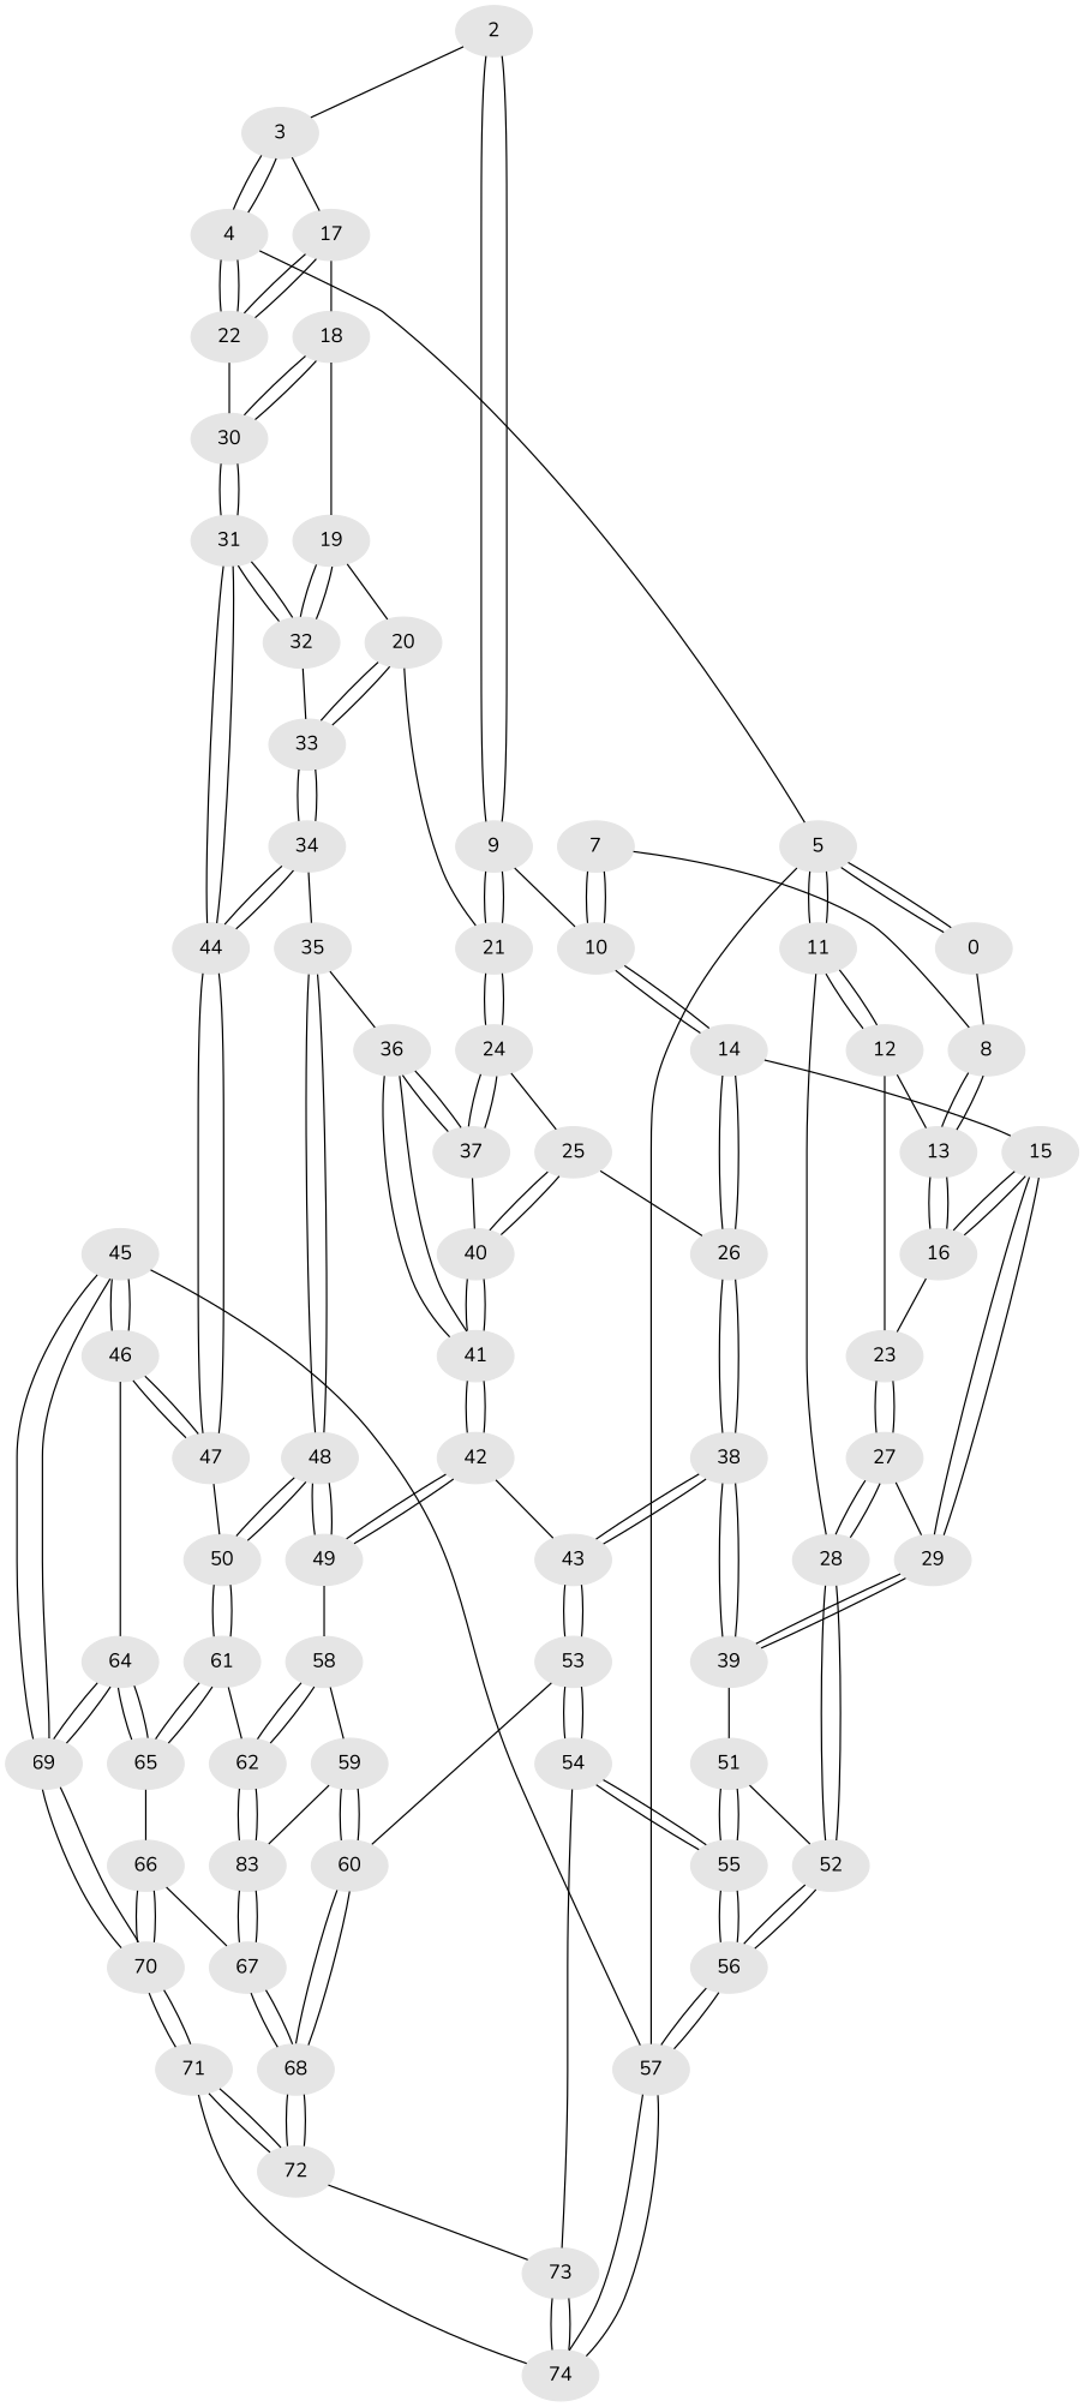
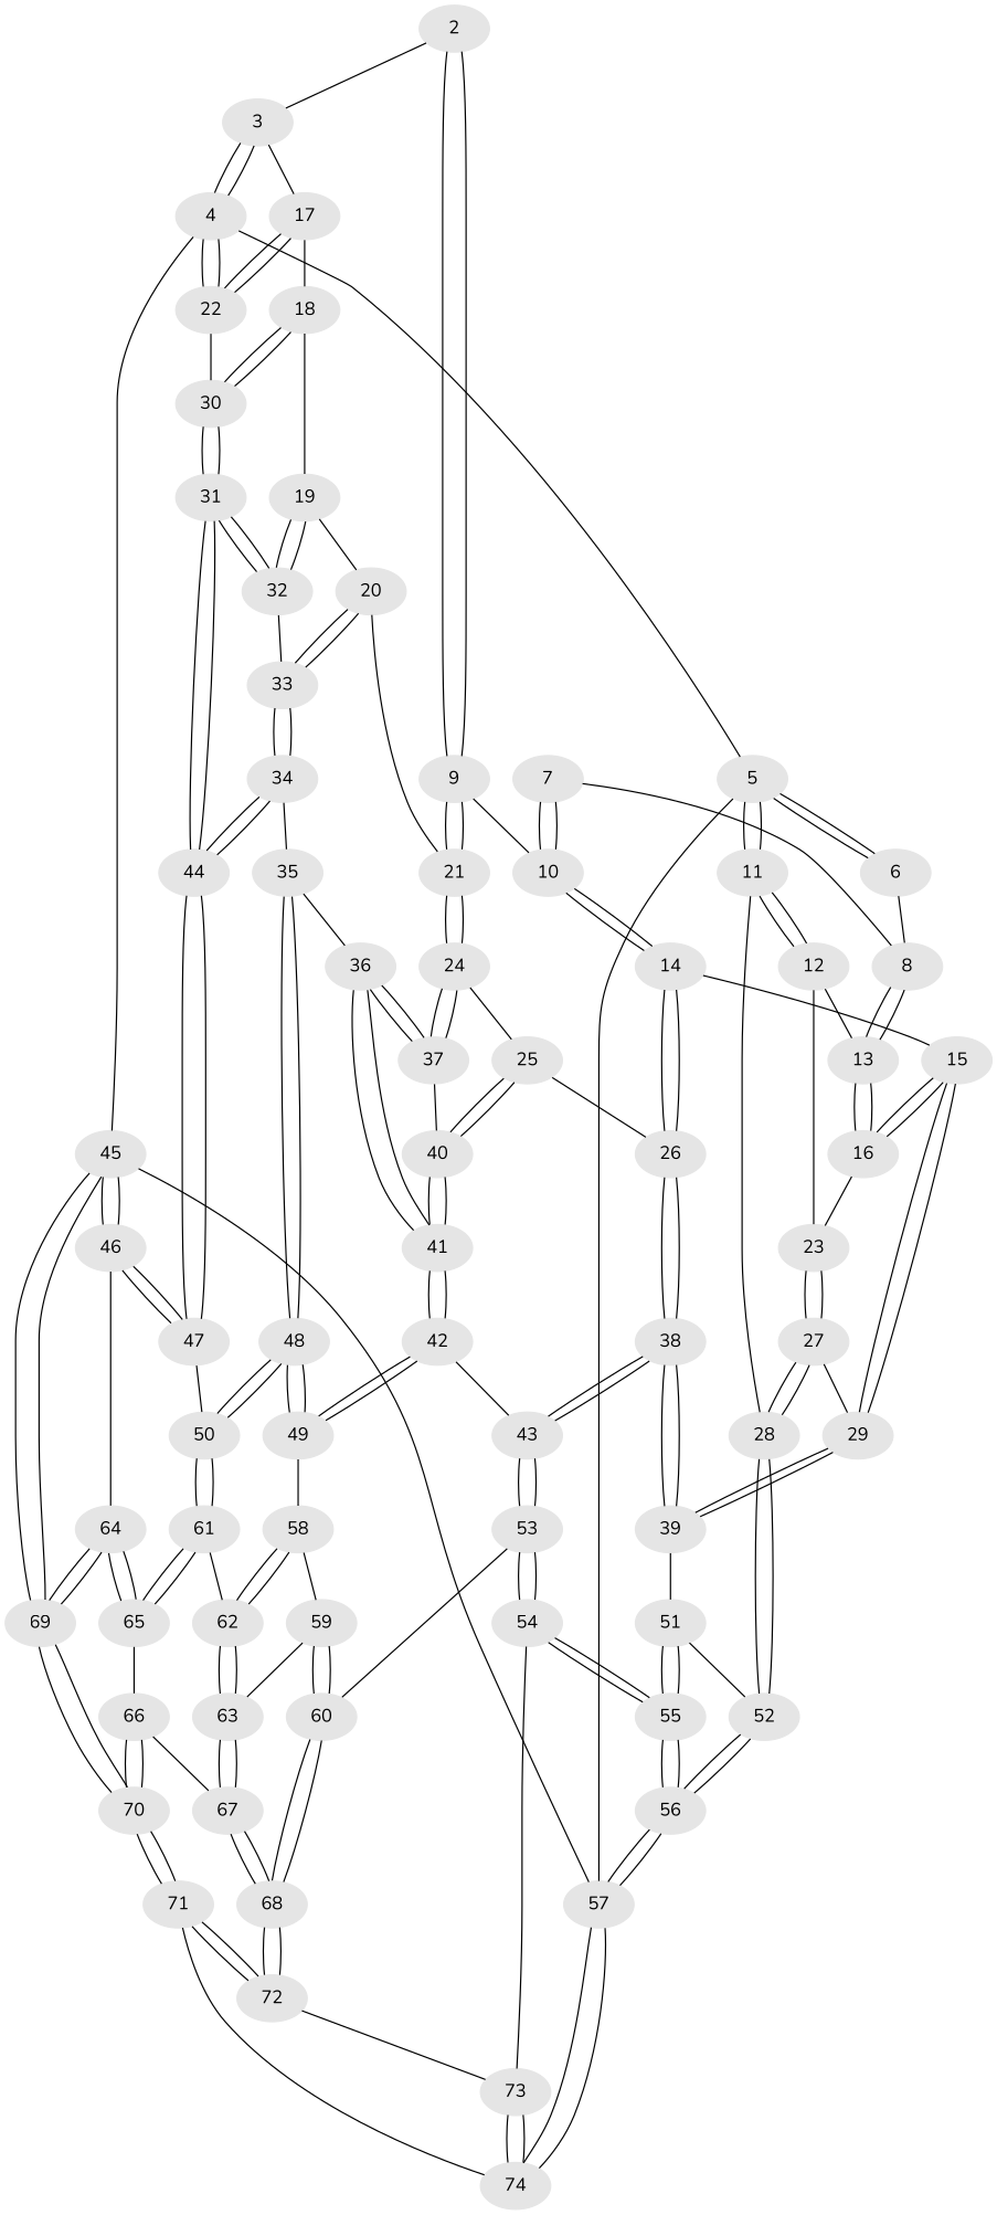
  graph {
    fontname=Nunito
    node [color=gray90 fontname=Nunito style=filled]
    edge [fontname=Nunito]
    2
    3
    9
    7
    8
    10
    4
    17
    21
    5
    22
    45
    18
-   6 [label=0]
+   6
    11
    57
    30
    46
    69
    12
    28
    74
    13
    14
    16
    24
    15
    26
    23
    52
    27
    29
    38
    39
    19
    20
    32
    31
    33
    34
    25
    37
    40
    41
    43
    56
    51
    44
    47
    35
    36
    48
    49
    50
    42
    53
    55
    58
    54
    60
    64
    70
    65
    61
    59
    62
    73
    68
-   63 [label=83]
+   63
    67
    72
    66
    71
    2 -- 3
    2 -- 9
    2 -- 9
    3 -- 4
    3 -- 4
    3 -- 17
    9 -- 10
    9 -- 21
    9 -- 21
    7 -- 8
    7 -- 10
    7 -- 10
    8 -- 13
    8 -- 13
    10 -- 14
    10 -- 14
    4 -- 5
    4 -- 22
    4 -- 22
+   4 -- 45
    17 -- 22
    17 -- 22
    17 -- 18
    21 -- 24
    21 -- 24
    5 -- 6
    5 -- 6
    5 -- 11
    5 -- 11
    5 -- 57
    22 -- 30
    45 -- 57
    45 -- 46
    45 -- 46
    45 -- 69
    45 -- 69
    18 -- 30
    18 -- 30
    18 -- 19
    6 -- 8
    11 -- 12
    11 -- 12
    11 -- 28
    57 -- 74
    57 -- 74
    30 -- 31
    30 -- 31
    46 -- 47
    46 -- 47
    46 -- 64
    69 -- 70
    69 -- 70
    12 -- 13
    12 -- 23
    28 -- 52
    28 -- 52
    13 -- 16
    13 -- 16
    14 -- 15
    14 -- 26
    14 -- 26
    16 -- 23
    24 -- 25
    24 -- 37
    24 -- 37
    15 -- 16
    15 -- 16
    15 -- 29
    15 -- 29
    26 -- 38
    26 -- 38
    23 -- 27
    23 -- 27
    52 -- 56
    52 -- 56
    27 -- 28
    27 -- 28
    27 -- 29
    29 -- 39
    29 -- 39
    38 -- 39
    38 -- 39
    38 -- 43
    38 -- 43
    39 -- 51
    19 -- 20
    19 -- 32
    19 -- 32
    20 -- 21
    20 -- 33
    20 -- 33
    32 -- 33
    31 -- 32
    31 -- 32
    31 -- 44
    31 -- 44
    33 -- 34
    33 -- 34
    34 -- 44
    34 -- 44
    34 -- 35
    25 -- 26
    25 -- 40
    25 -- 40
    37 -- 40
    40 -- 41
    40 -- 41
    41 -- 42
    41 -- 42
    43 -- 53
    43 -- 53
    56 -- 57
    56 -- 57
    51 -- 52
    51 -- 55
    51 -- 55
    44 -- 47
    44 -- 47
    47 -- 50
    35 -- 36
    35 -- 48
    35 -- 48
    36 -- 37
    36 -- 37
    36 -- 41
    36 -- 41
    48 -- 49
    48 -- 49
    48 -- 50
    48 -- 50
    49 -- 58
    50 -- 61
    50 -- 61
    42 -- 43
    42 -- 49
    42 -- 49
    53 -- 54
    53 -- 54
    53 -- 60
    55 -- 56
    55 -- 56
    58 -- 59
    58 -- 62
    58 -- 62
    54 -- 55
    54 -- 55
    54 -- 73
    60 -- 68
    60 -- 68
    64 -- 69
    64 -- 69
    64 -- 65
    64 -- 65
    70 -- 71
    70 -- 71
    65 -- 66
    61 -- 65
    61 -- 65
    61 -- 62
    59 -- 60
    59 -- 60
    59 -- 63
    62 -- 63
    62 -- 63
    73 -- 74
    73 -- 74
    68 -- 72
    68 -- 72
    63 -- 67
    63 -- 67
    67 -- 68
    67 -- 68
    72 -- 73
    66 -- 70
    66 -- 70
    66 -- 67
    71 -- 74
    71 -- 72
    71 -- 72
  }
